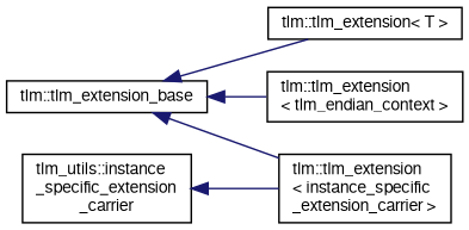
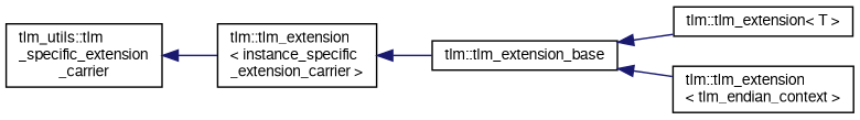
  digraph {
    rankdir=LR
    node [color=black fillcolor=white fontname=FreeSans fontsize=10 shape=record style=filled]
    edge [color=midnightblue dir=back fontname=FreeSans fontsize=10 labelfontname=FreeSans labelfontsize=10 style=solid]
    n1 [height=0.2 label="tlm::tlm_extension_base" width=0.4]
    n2 [height=0.2 label="tlm::tlm_extension\< T \>" width=0.4]
    n3 [height=0.2 label="tlm::tlm_extension\l\< instance_specific\l_extension_carrier \>" width=0.4]
    n4 [height=0.2 label="tlm::tlm_extension\l\< tlm_endian_context \>" width=0.4]
-   n5 [height=0.2 label="tlm_utils::instance\l_specific_extension\l_carrier" width=0.4]
+   n5 [height=0.2 label="tlm_utils::tlm\l_specific_extension\l_carrier" width=0.4]
    n1 -> n2
-   n1 -> n3
+   n3 -> n1
    n1 -> n4
    n5 -> n3
  }
